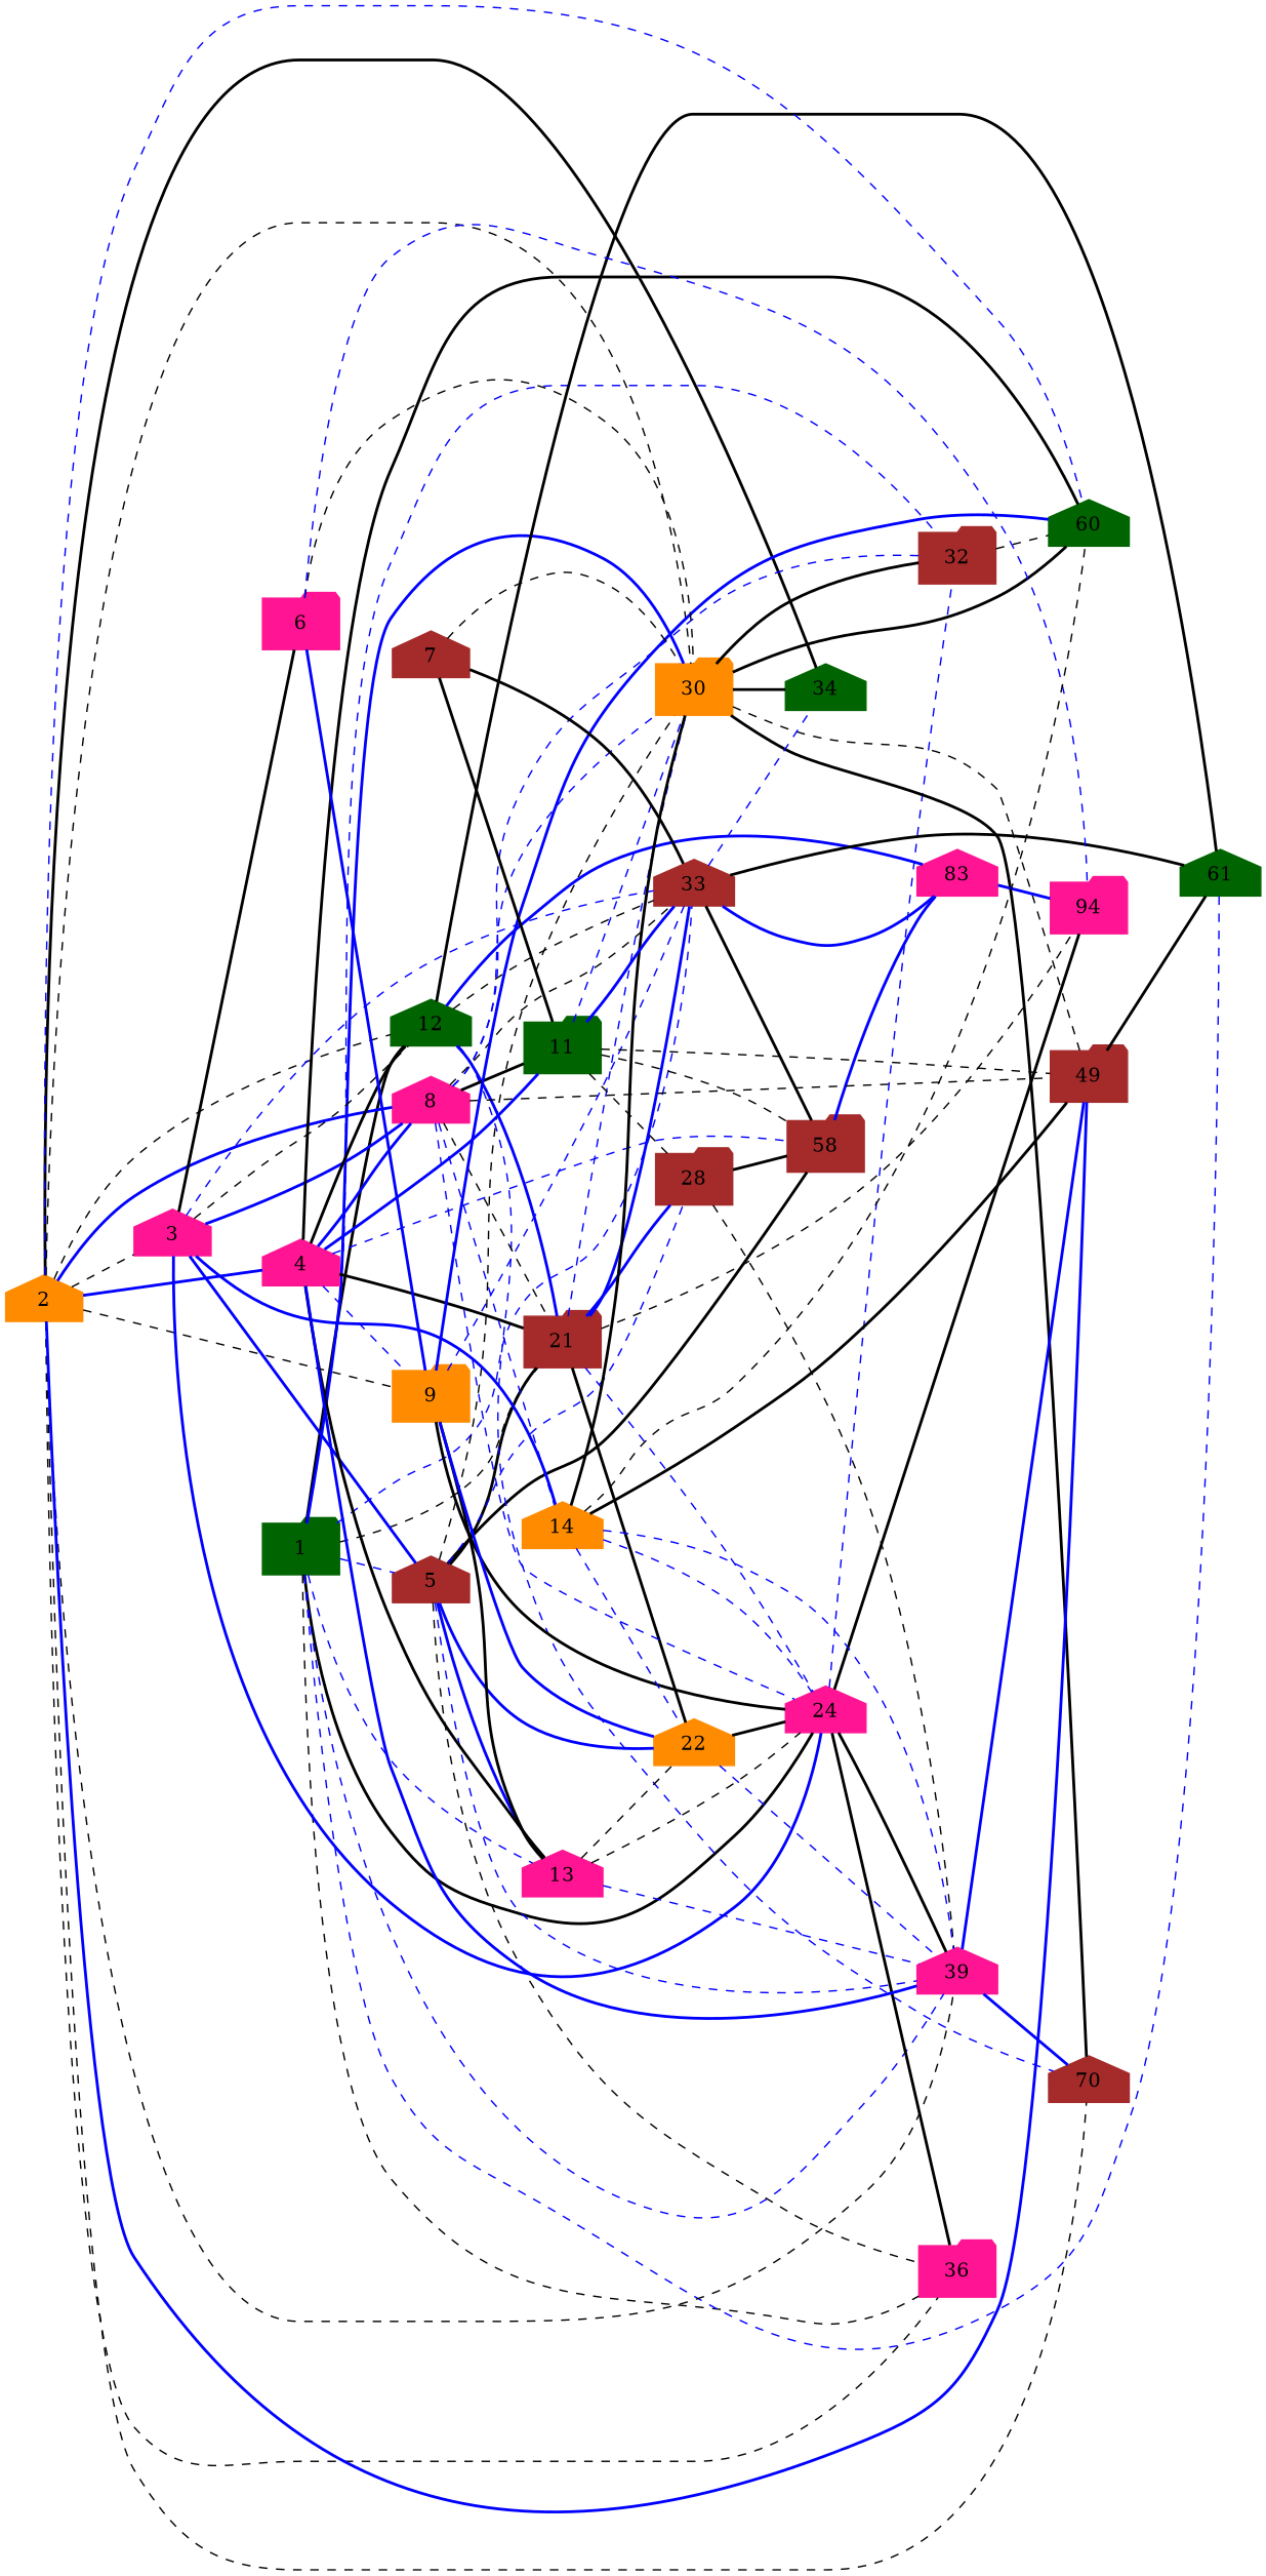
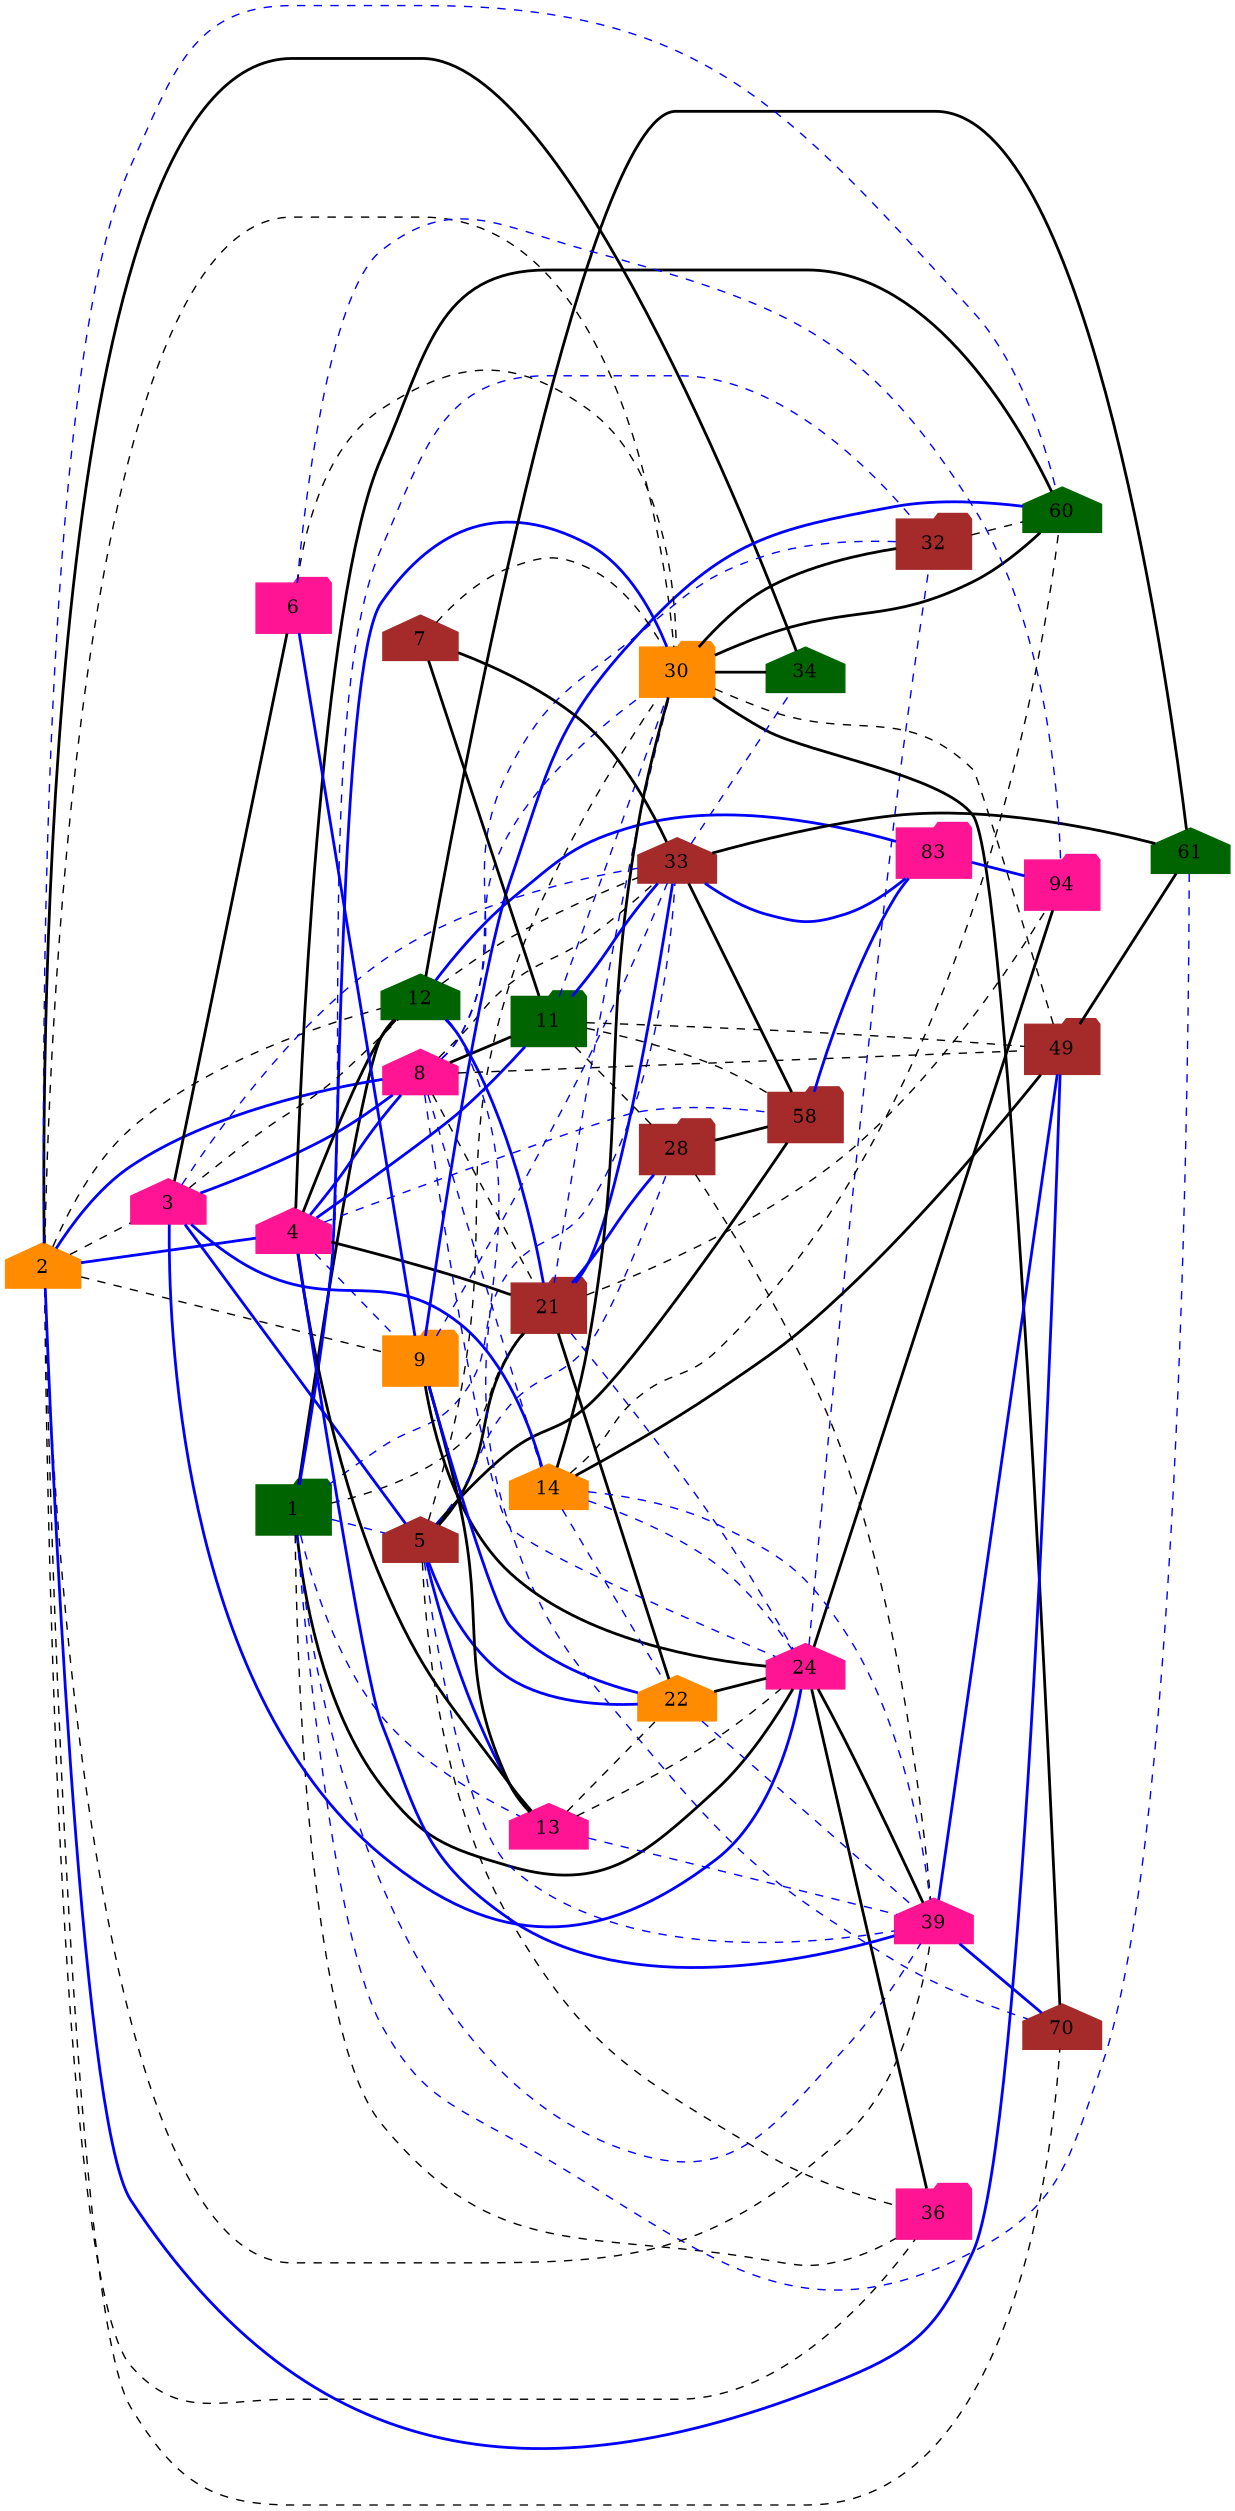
  graph {
    rankdir=LR
    node [color=deeppink shape=house style=filled]
    edge [color=black style=dashed]
    1 [color=darkgreen shape=folder super="+98+15"]
    5 [color=brown super="+18+25+100+84"]
    12 [color=darkgreen super="+40+26"]
    13 [super="+50+20"]
    21 [color=brown shape=folder super="+96+43+48+66"]
    24 [super="+91+41+44"]
    30 [color=darkorange shape=folder super="+87+71+55+67"]
    32 [color=brown shape=folder super="+46"]
    33 [color=brown super="+75+78+76+93"]
    36 [shape=folder]
    39 [super="+57"]
    61 [color=darkgreen]
    58 [color=brown shape=folder super="+82+79"]
    22 [color=darkorange super="+51+38"]
    28 [color=brown shape=folder super="+35"]
    70 [color=brown]
-   83
+   83 [shape=folder]
    94 [shape=folder]
    34 [color=darkgreen]
    49 [color=brown shape=folder super="+62+85"]
    60 [color=darkgreen super="+72"]
    2 [color=darkorange super="+53+29+52"]
    3 [super="+42+23"]
    4 [super="+10+80"]
    8 [super="+86+19"]
    9 [color=darkorange shape=folder super="+16+92"]
    6 [shape=folder]
    14 [color=darkorange super="+73+17+45"]
    11 [color=darkgreen shape=folder super="+31+99+54"]
    7 [color=brown]
    1 -- 5 [color=blue]
    1 -- 12 [style=bold]
    1 -- 13 [color=blue]
    1 -- 21
    1 -- 24 [style=bold]
    1 -- 30 [color=blue style=bold]
    1 -- 32 [color=blue weight=2]
    1 -- 33 [color=blue]
    1 -- 36
    1 -- 39 [color=blue]
    1 -- 61 [color=blue]
    5 -- 13 [color=blue style=bold weight=2]
    5 -- 21 [style=bold weight=2]
    5 -- 30
    5 -- 36
    5 -- 39 [color=blue]
    5 -- 58 [style=bold]
    5 -- 22 [color=blue style=bold weight=2]
    5 -- 28 [color=blue]
    12 -- 21 [color=blue style=bold]
    12 -- 33
    12 -- 61 [style=bold]
    12 -- 70 [color=blue]
    12 -- 83 [color=blue style=bold]
    13 -- 24
    13 -- 39 [color=blue]
    13 -- 22
    21 -- 24 [color=blue]
    21 -- 30 [color=blue weight=2]
    21 -- 33 [color=blue style=bold]
    21 -- 22 [style=bold]
    21 -- 28 [color=blue style=bold]
    21 -- 94
    24 -- 32 [color=blue]
    24 -- 36 [style=bold]
    24 -- 39 [style=bold]
    24 -- 94 [style=bold]
    30 -- 32 [style=bold]
    30 -- 70 [style=bold]
    30 -- 34 [style=bold weight=2]
    30 -- 49
    30 -- 60 [style=bold]
    32 -- 60
    33 -- 61 [style=bold]
    33 -- 58 [style=bold]
    33 -- 83 [color=blue style=bold]
    33 -- 34 [color=blue]
    39 -- 70 [color=blue style=bold]
    39 -- 49 [color=blue style=bold]
    58 -- 83 [color=blue style=bold]
    22 -- 24 [style=bold]
    22 -- 39 [color=blue]
    28 -- 39
    28 -- 58 [style=bold weight=2]
    83 -- 94 [color=blue style=bold]
    49 -- 61 [style=bold]
    2 -- 12
    2 -- 30
    2 -- 36
    2 -- 39 [weight=2]
    2 -- 70
    2 -- 34 [style=bold]
    2 -- 49 [color=blue style=bold]
    2 -- 60 [color=blue]
    2 -- 3
    2 -- 4 [color=blue style=bold weight=2]
    2 -- 8 [color=blue style=bold]
    2 -- 9
    3 -- 5 [color=blue style=bold weight=2]
    3 -- 12 [weight=2]
    3 -- 24 [color=blue style=bold]
    3 -- 33 [color=blue]
    3 -- 8 [color=blue style=bold]
    3 -- 6 [style=bold]
    3 -- 14 [color=blue style=bold weight=3]
    4 -- 12 [style=bold]
    4 -- 13 [style=bold]
    4 -- 21 [style=bold weight=2]
    4 -- 39 [color=blue style=bold]
    4 -- 58 [color=blue]
    4 -- 60 [style=bold]
    4 -- 8 [color=blue style=bold]
    4 -- 9 [color=blue]
    4 -- 11 [color=blue style=bold]
    8 -- 21
    8 -- 24 [color=blue]
    8 -- 30 [color=blue]
    8 -- 32 [color=blue]
    8 -- 33 [weight=2]
    8 -- 49
    8 -- 14 [color=blue]
    8 -- 11 [style=bold]
    9 -- 13 [style=bold]
    9 -- 24 [style=bold]
    9 -- 33 [color=blue]
    9 -- 22 [color=blue style=bold]
    9 -- 60 [color=blue style=bold]
    6 -- 30
    6 -- 94 [color=blue]
    6 -- 9 [color=blue style=bold]
    14 -- 24 [color=blue]
    14 -- 30 [style=bold]
    14 -- 39 [color=blue]
    14 -- 22 [color=blue]
    14 -- 49 [style=bold]
    14 -- 60
    11 -- 30 [color=blue]
    11 -- 33 [color=blue style=bold]
    11 -- 58 [weight=2]
    11 -- 28
    11 -- 49 [weight=2]
    7 -- 30
    7 -- 33 [style=bold weight=2]
    7 -- 11 [style=bold]
  }
